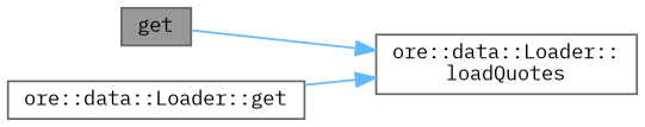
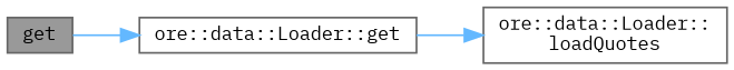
  digraph {
    fontname="IBM Plex Mono"
    rankdir=LR
    node [color=grey40 fillcolor=white fontname="IBM Plex Mono" fontsize=10 shape=box style=filled]
    edge [color=steelblue1 fontname="IBM Plex Mono" fontsize=10 labelfontname=Helvetica labelfontsize=10 style=solid]
    n1 [color=gray40 fillcolor=grey60 fontcolor=black height=0.2 label=get width=0.4]
    n2 [height=0.2 label="ore::data::Loader::get" width=0.4]
    n3 [height=0.2 label="ore::data::Loader::\lloadQuotes" width=0.4]
-   n1 -> n3
+   n1 -> n2
    n2 -> n3
  }
